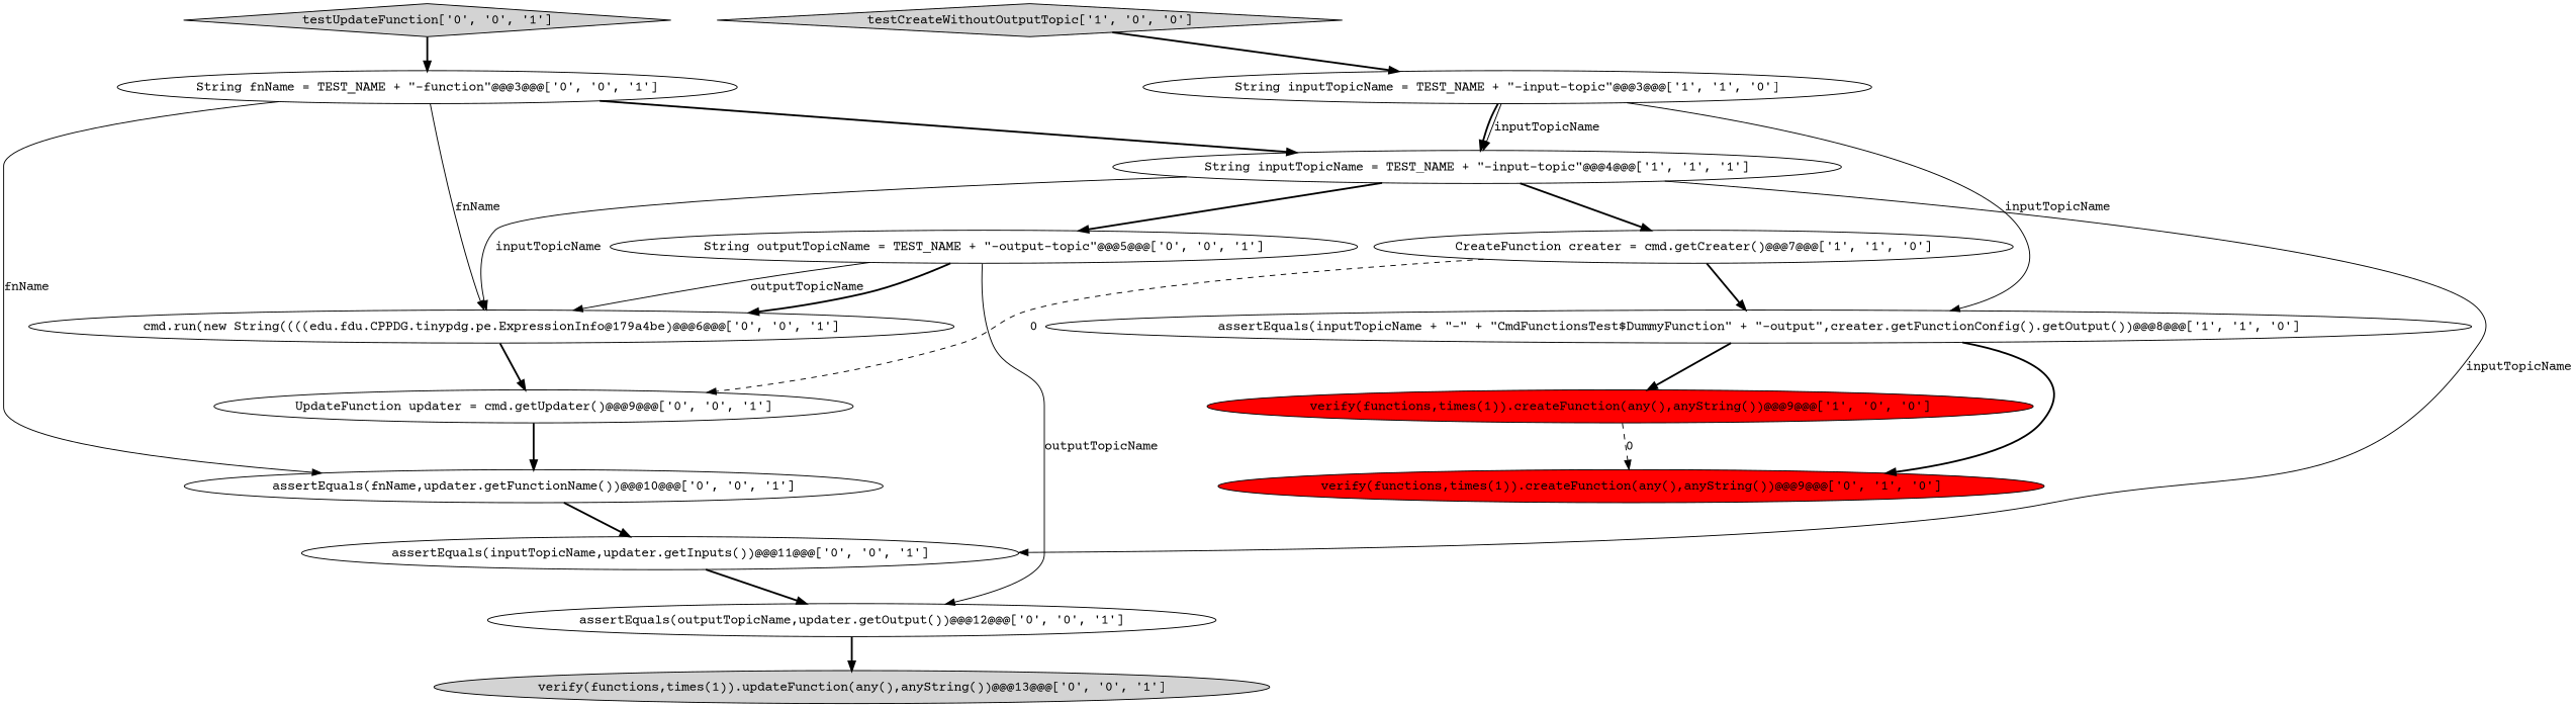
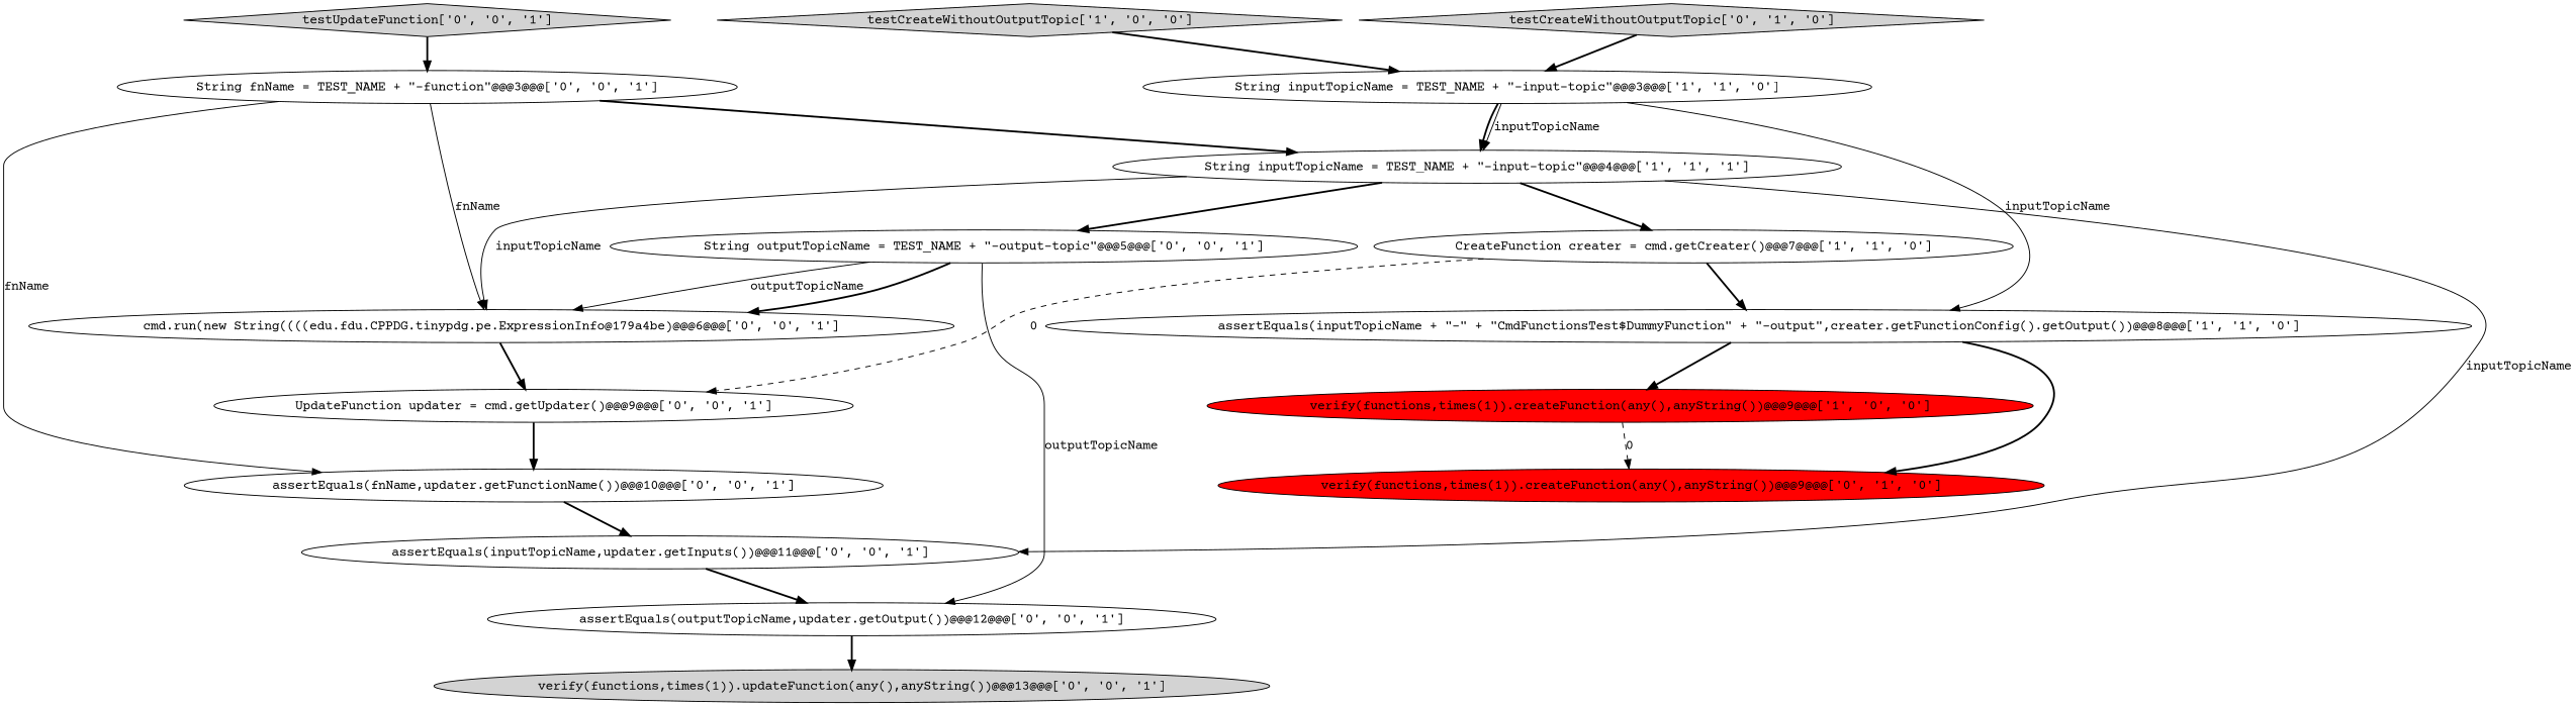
  digraph {
    fontname="Courier Prime"
    node [fillcolor=white shape=ellipse style=filled fontname="Courier Prime"]
    edge [style=bold fontname="Courier Prime"]
    n1 [label="String inputTopicName = TEST_NAME + \"-input-topic\"@@@4@@@['1', '1', '1']"]
    n2 [label="assertEquals(inputTopicName,updater.getInputs())@@@11@@@['0', '0', '1']"]
    n3 [label="String outputTopicName = TEST_NAME + \"-output-topic\"@@@5@@@['0', '0', '1']"]
    n4 [label="CreateFunction creater = cmd.getCreater()@@@7@@@['1', '1', '0']"]
    n5 [label="cmd.run(new String((((edu.fdu.CPPDG.tinypdg.pe.ExpressionInfo@179a4be)@@@6@@@['0', '0', '1']"]
    n6 [label="assertEquals(outputTopicName,updater.getOutput())@@@12@@@['0', '0', '1']"]
    n7 [label="String inputTopicName = TEST_NAME + \"-input-topic\"@@@3@@@['1', '1', '0']"]
    n8 [label="assertEquals(inputTopicName + \"-\" + \"CmdFunctionsTest$DummyFunction\" + \"-output\",creater.getFunctionConfig().getOutput())@@@8@@@['1', '1', '0']"]
    n9 [label="String fnName = TEST_NAME + \"-function\"@@@3@@@['0', '0', '1']"]
    n10 [label="assertEquals(fnName,updater.getFunctionName())@@@10@@@['0', '0', '1']"]
    n11 [fillcolor=red label="verify(functions,times(1)).createFunction(any(),anyString())@@@9@@@['1', '0', '0']"]
    n12 [fillcolor=red label="verify(functions,times(1)).createFunction(any(),anyString())@@@9@@@['0', '1', '0']"]
    n13 [label="UpdateFunction updater = cmd.getUpdater()@@@9@@@['0', '0', '1']"]
    n14 [fillcolor=lightgray label="testCreateWithoutOutputTopic['1', '0', '0']" shape=diamond]
+   n15 [fillcolor=lightgray label="testCreateWithoutOutputTopic['0', '1', '0']" shape=diamond]
    n16 [fillcolor=lightgray label="verify(functions,times(1)).updateFunction(any(),anyString())@@@13@@@['0', '0', '1']"]
    n17 [fillcolor=lightgray label="testUpdateFunction['0', '0', '1']" shape=diamond]
    n1 -> n2 [label=inputTopicName style=solid]
    n1 -> n3
    n1 -> n4
    n1 -> n5 [label=inputTopicName style=solid]
    n2 -> n6
    n3 -> n5 [label=outputTopicName style=solid]
    n3 -> n5
    n3 -> n6 [label=outputTopicName style=solid]
    n4 -> n8
    n4 -> n13 [label=0 style=dashed]
    n5 -> n13
    n6 -> n16
    n7 -> n1
    n7 -> n1 [label=inputTopicName style=solid]
    n7 -> n8 [label=inputTopicName style=solid]
    n8 -> n11
    n8 -> n12
    n9 -> n1
    n9 -> n5 [label=fnName style=solid]
    n9 -> n10 [label=fnName style=solid]
    n10 -> n2
    n11 -> n12 [label=0 style=dashed]
    n13 -> n10
    n14 -> n7
+   n15 -> n7
    n17 -> n9
  }
